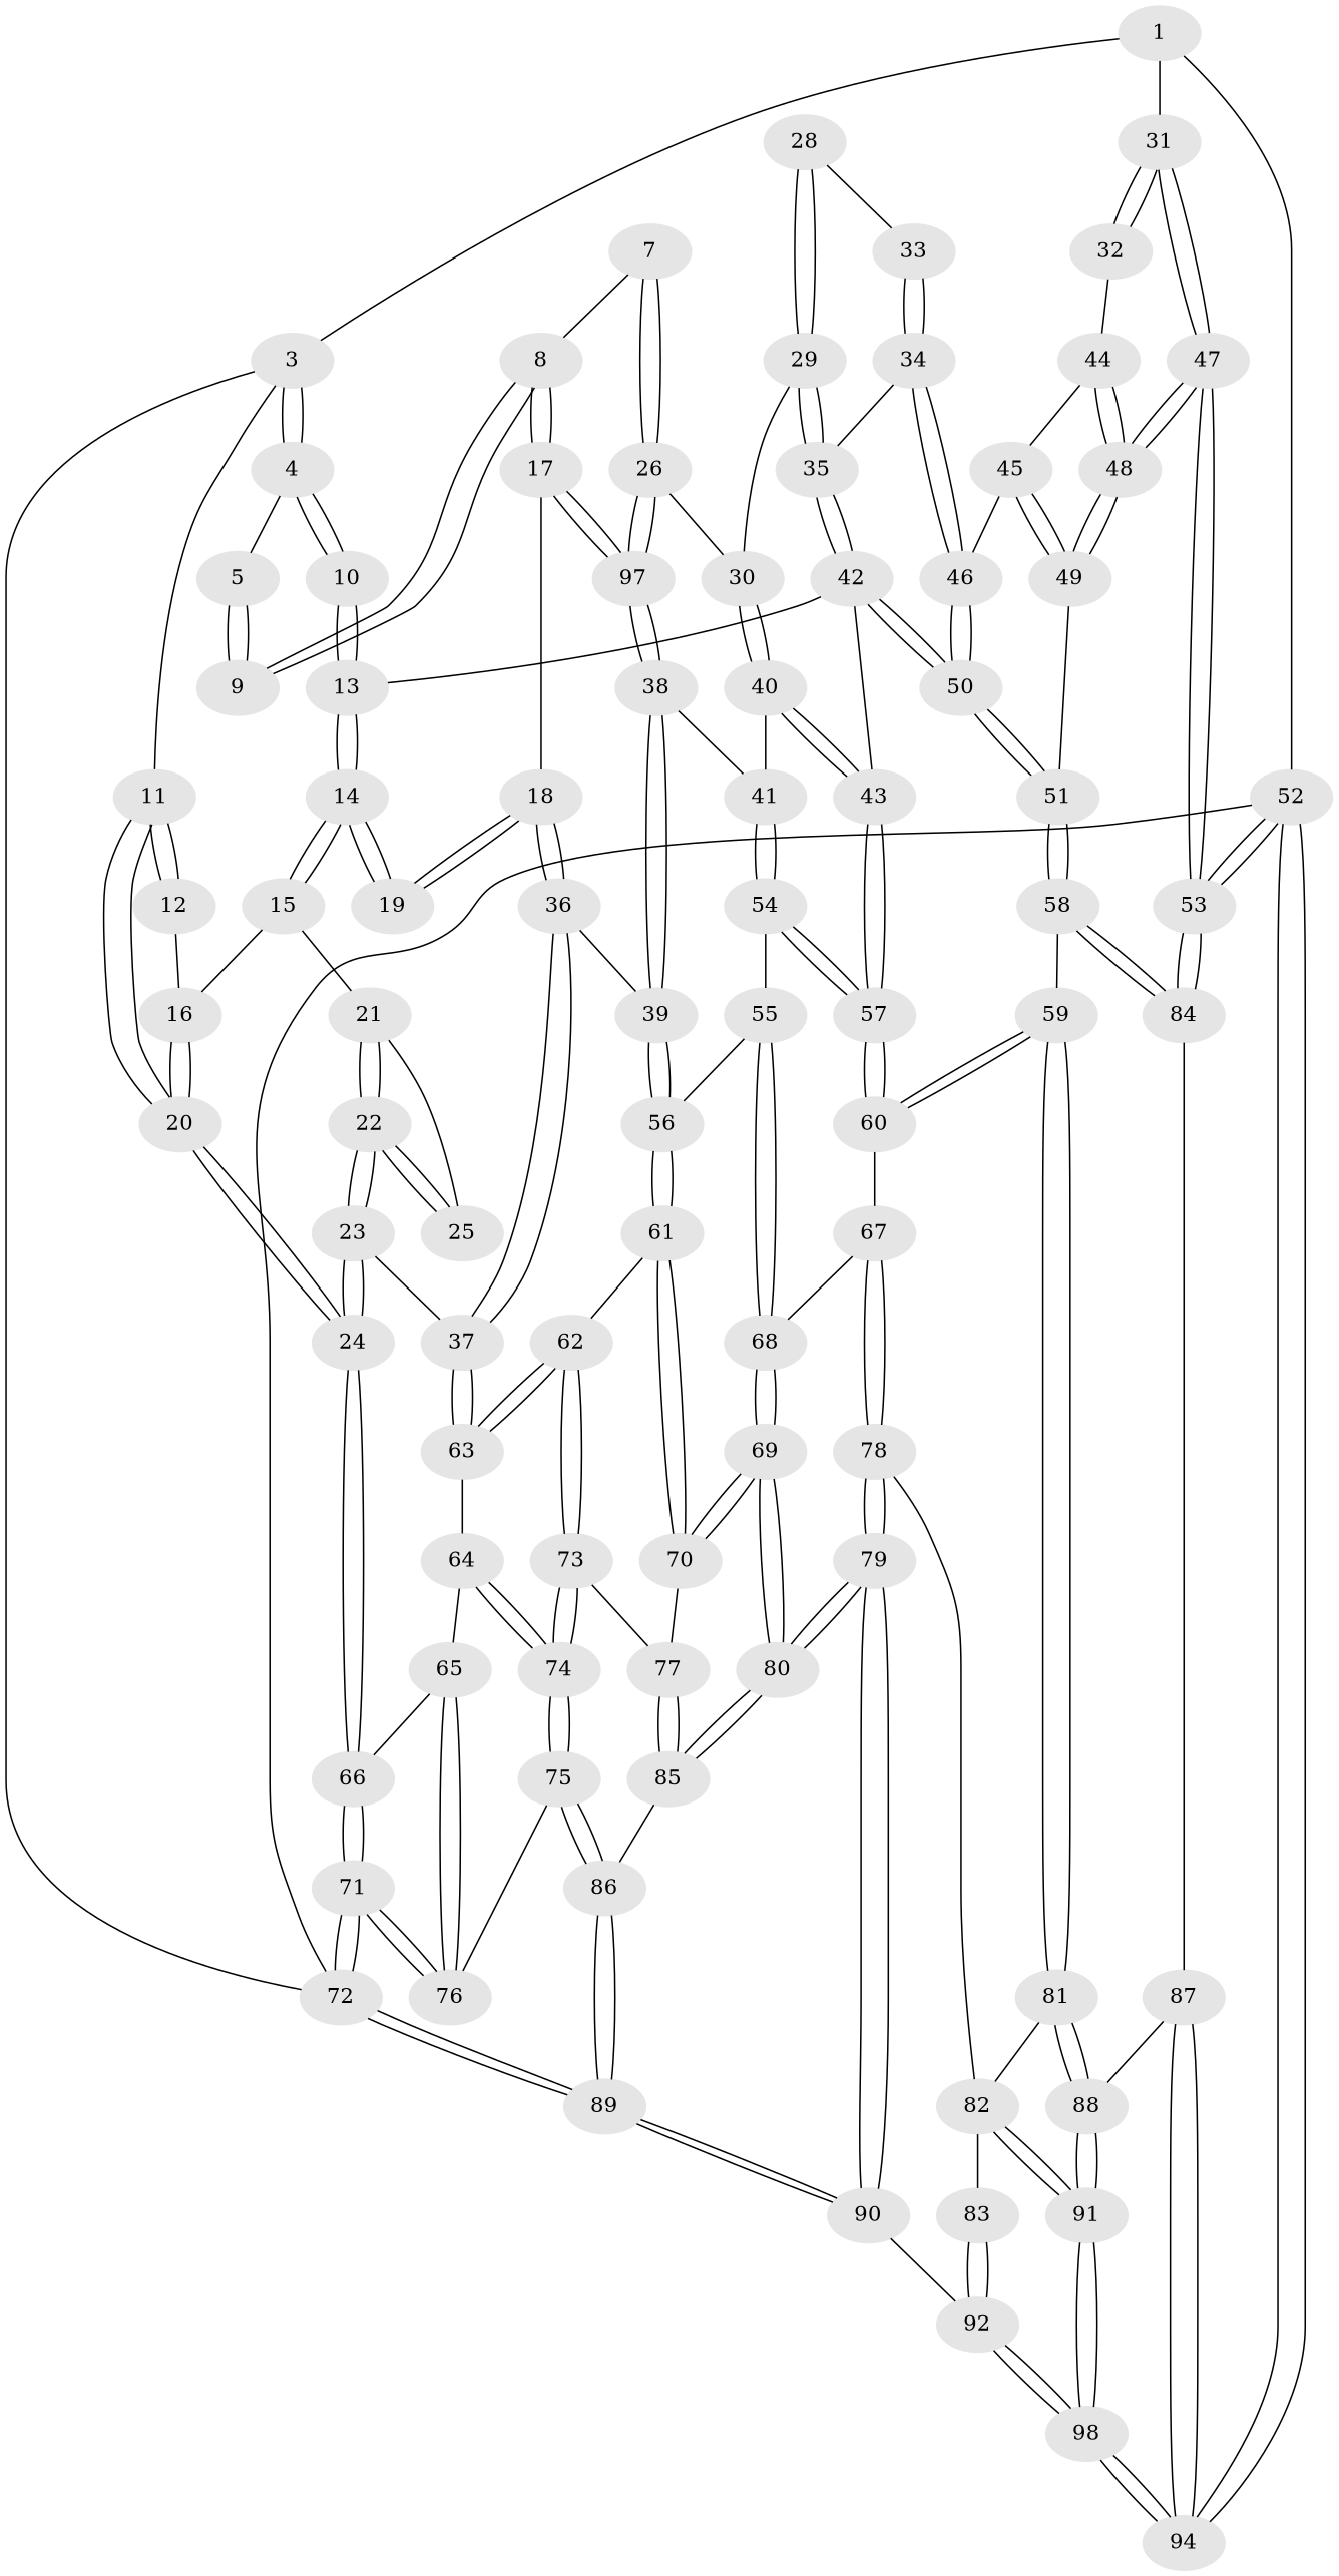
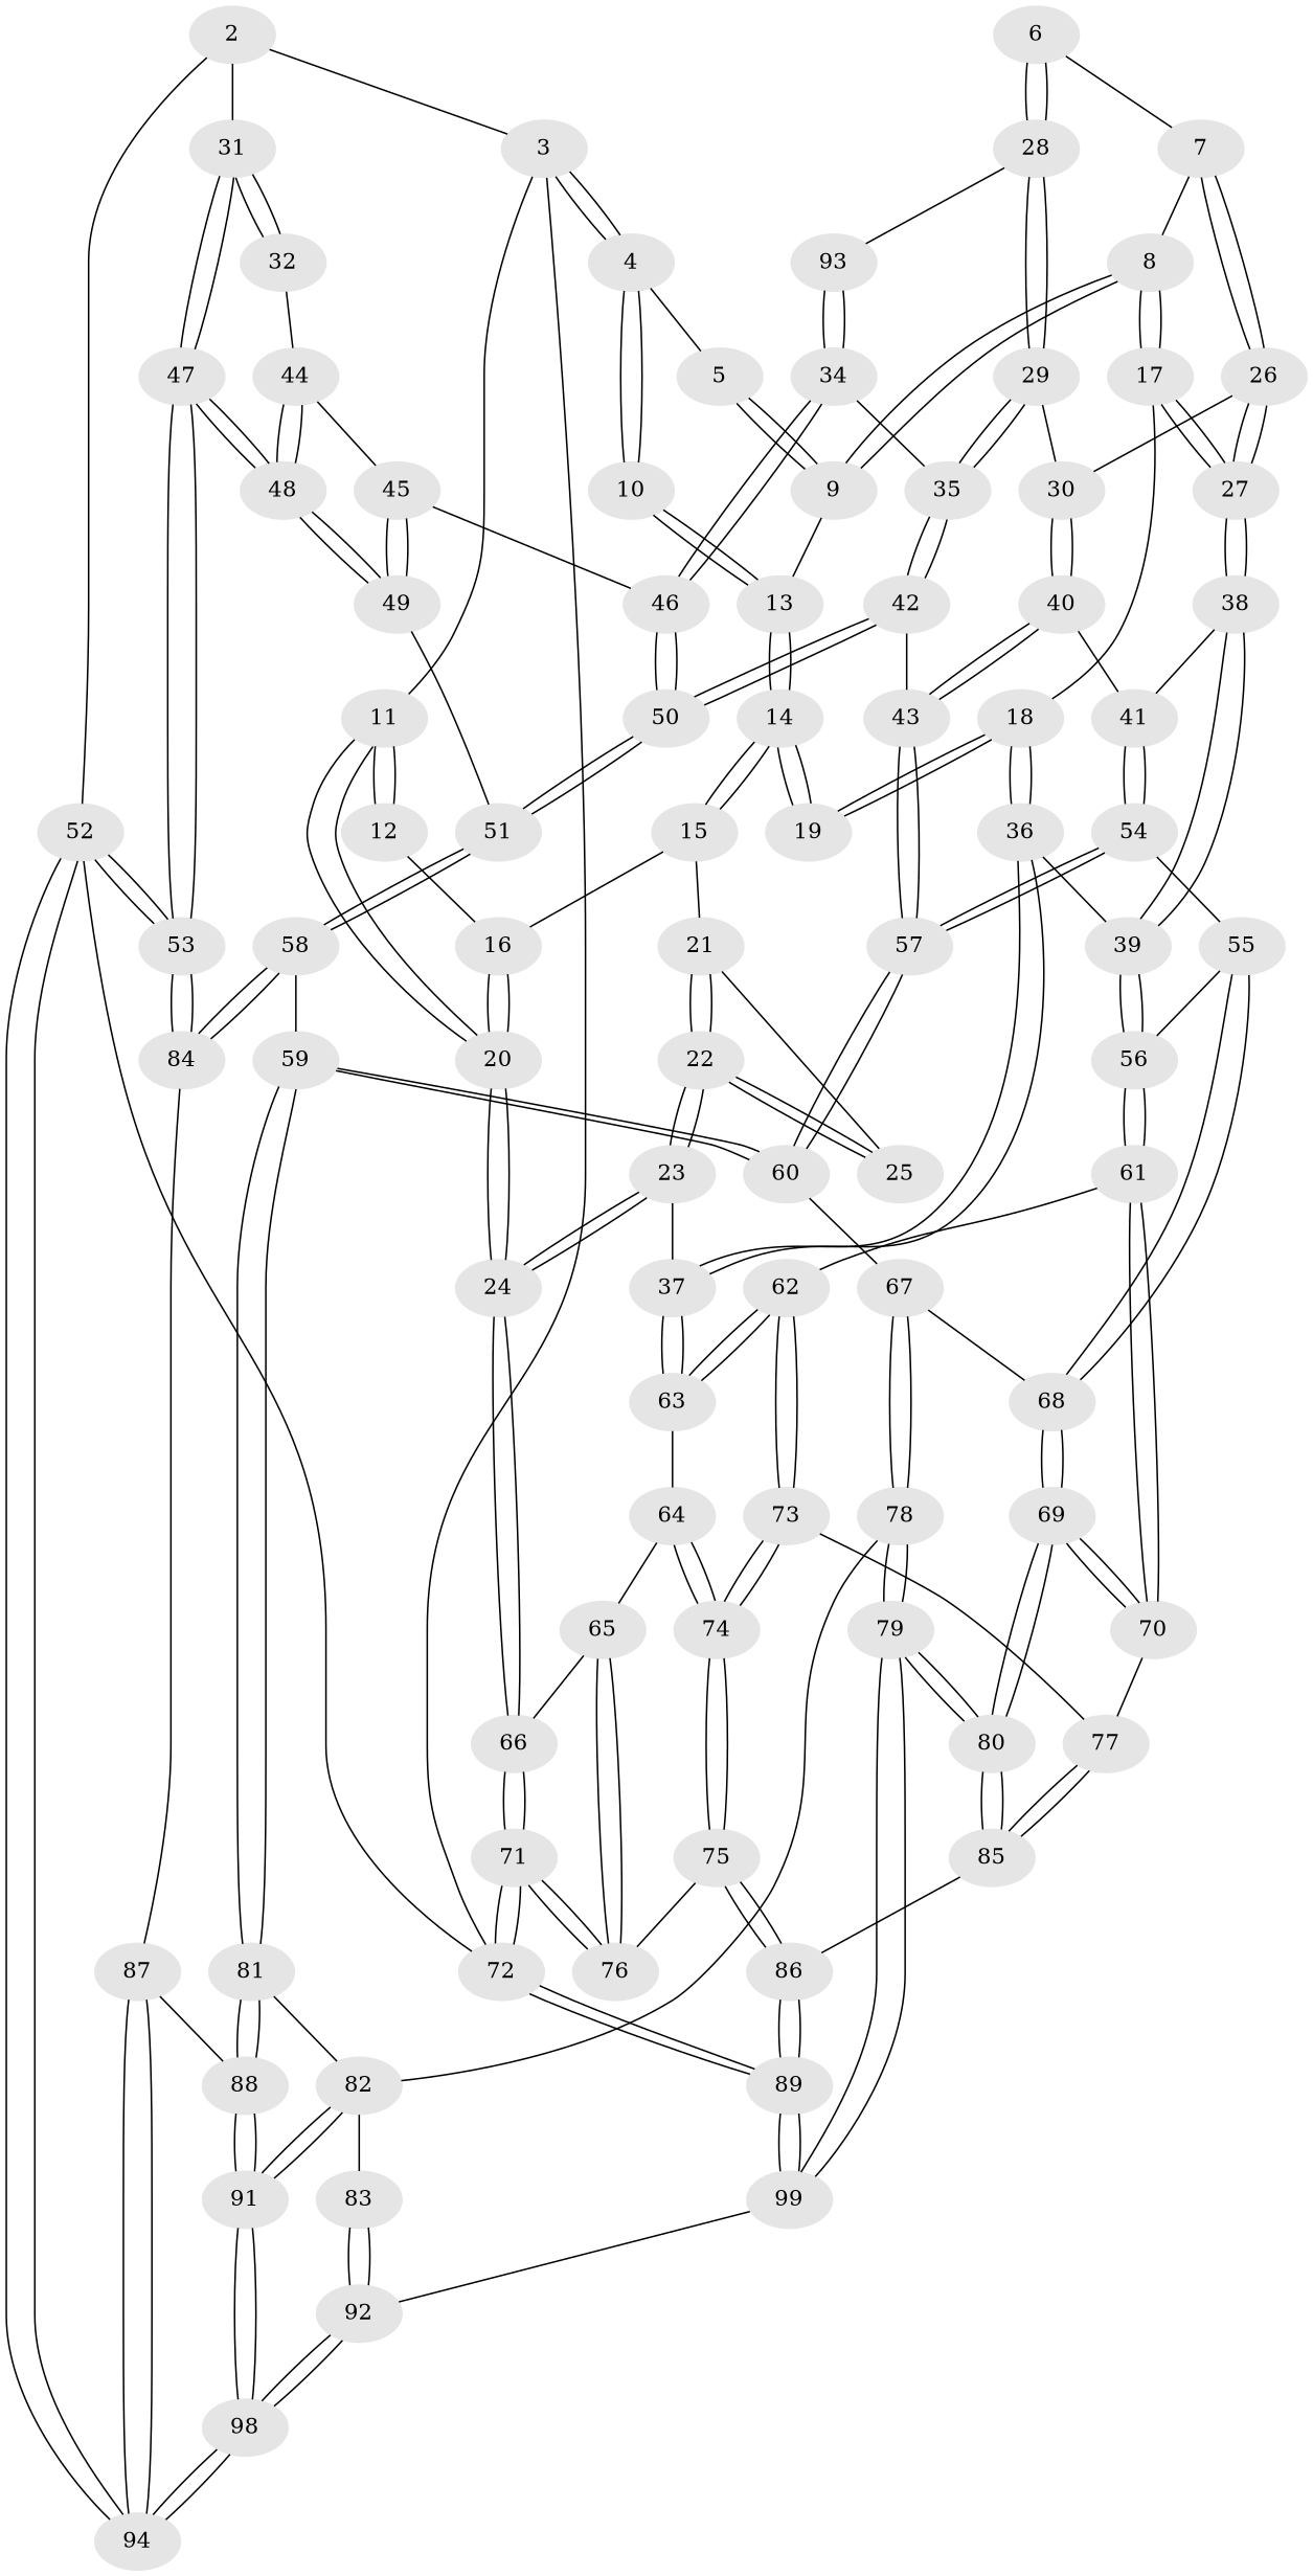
  graph {
    node [color=gray90 style=filled]
-   2 [label=1]
+   2
    3
    31
    52
+   6
    7
    28
    4
    11
    72
    32
    47
    53
    94
    5
    10
    12
    20
    89
    9
    13
    8
    26
    29
-   33
+   33 [label=93]
    17
-   27 [label=97]
+   27
    30
    18
    14
    16
    24
    15
    19
    21
    25
    22
    36
    38
    37
    39
    66
    23
    63
    71
    40
    41
    35
    34
    42
    43
    44
    48
    45
    46
    50
    56
    64
    54
    61
    57
    55
    51
    60
    49
    84
    58
    59
    87
    68
    69
    62
    70
    67
    81
    82
    88
    78
    73
    77
    74
    65
    76
    75
    79
    80
    85
-   90
+   90 [label=99]
    86
    83
    92
    91
    n93 [label=98]
    2 -- 3
    2 -- 31
    2 -- 52
    3 -- 4
    3 -- 4
    3 -- 11
    3 -- 72
    31 -- 32
    31 -- 32
    31 -- 47
    31 -- 47
    52 -- 72
    52 -- 53
    52 -- 53
    52 -- 94
    52 -- 94
+   6 -- 7
+   6 -- 28
+   6 -- 28
    7 -- 8
    7 -- 26
    7 -- 26
    28 -- 29
    28 -- 29
    28 -- 33
    4 -- 5
    4 -- 10
    4 -- 10
    11 -- 12
    11 -- 12
    11 -- 20
    11 -- 20
    72 -- 89
    72 -- 89
    32 -- 44
    47 -- 53
    47 -- 53
    47 -- 48
    47 -- 48
    53 -- 84
    53 -- 84
    5 -- 9
    5 -- 9
    10 -- 13
    10 -- 13
    12 -- 16
    20 -- 24
    20 -- 24
    89 -- 90
    89 -- 90
-   42 -- 13
+   9 -- 13
    13 -- 14
    13 -- 14
    8 -- 9
    8 -- 9
    8 -- 17
    8 -- 17
    26 -- 27
    26 -- 27
    26 -- 30
    29 -- 30
    29 -- 35
    29 -- 35
    33 -- 34
    33 -- 34
    17 -- 27
    17 -- 27
    17 -- 18
    27 -- 38
    27 -- 38
    30 -- 40
    30 -- 40
    18 -- 19
    18 -- 19
    18 -- 36
    18 -- 36
    14 -- 15
    14 -- 15
    14 -- 19
    14 -- 19
    16 -- 20
    16 -- 20
    24 -- 66
    24 -- 66
    15 -- 16
    15 -- 21
    21 -- 25
    21 -- 22
    21 -- 22
    22 -- 25
    22 -- 25
    22 -- 23
    22 -- 23
    36 -- 37
    36 -- 37
    36 -- 39
    38 -- 39
    38 -- 39
    38 -- 41
    37 -- 63
    37 -- 63
    39 -- 56
    39 -- 56
    66 -- 71
    66 -- 71
    23 -- 24
    23 -- 24
    23 -- 37
    63 -- 64
    71 -- 72
    71 -- 72
    71 -- 76
    71 -- 76
    40 -- 41
    40 -- 43
    40 -- 43
    41 -- 54
    41 -- 54
    35 -- 42
    35 -- 42
    34 -- 35
    34 -- 46
    34 -- 46
    42 -- 43
    42 -- 50
    42 -- 50
    43 -- 57
    43 -- 57
    44 -- 48
    44 -- 48
    44 -- 45
    48 -- 49
    48 -- 49
    45 -- 46
    45 -- 49
    45 -- 49
    46 -- 50
    46 -- 50
    50 -- 51
    50 -- 51
    56 -- 61
    56 -- 61
    64 -- 74
    64 -- 74
    64 -- 65
    54 -- 57
    54 -- 57
    54 -- 55
    61 -- 62
    61 -- 70
    61 -- 70
    57 -- 60
    57 -- 60
    55 -- 56
    55 -- 68
    55 -- 68
    51 -- 58
    51 -- 58
    60 -- 67
    49 -- 51
    84 -- 87
    58 -- 84
    58 -- 84
    58 -- 59
    59 -- 60
    59 -- 60
    59 -- 81
    59 -- 81
    87 -- 94
    87 -- 94
    87 -- 88
    68 -- 69
    68 -- 69
    69 -- 70
    69 -- 70
    69 -- 80
    69 -- 80
    62 -- 63
    62 -- 63
    62 -- 73
    62 -- 73
    70 -- 77
    67 -- 68
    67 -- 78
    67 -- 78
    81 -- 82
    81 -- 88
    81 -- 88
    82 -- 83
    82 -- 91
    82 -- 91
    88 -- 91
    88 -- 91
    78 -- 82
    78 -- 79
    78 -- 79
    73 -- 77
    73 -- 74
    73 -- 74
    77 -- 85
    77 -- 85
    74 -- 75
    74 -- 75
    65 -- 66
    65 -- 76
    65 -- 76
    75 -- 76
    75 -- 86
    75 -- 86
    79 -- 80
    79 -- 80
    79 -- 90
    79 -- 90
    80 -- 85
    80 -- 85
    85 -- 86
    90 -- 92
    86 -- 89
    86 -- 89
    83 -- 92
    83 -- 92
    92 -- n93
    92 -- n93
    91 -- n93
    91 -- n93
    n93 -- 94
    n93 -- 94
  }
